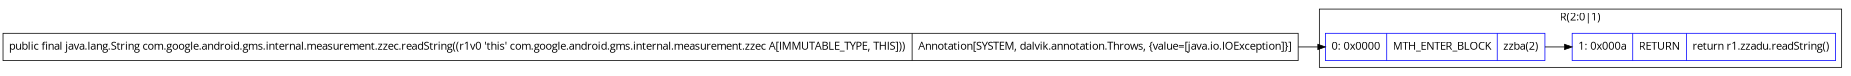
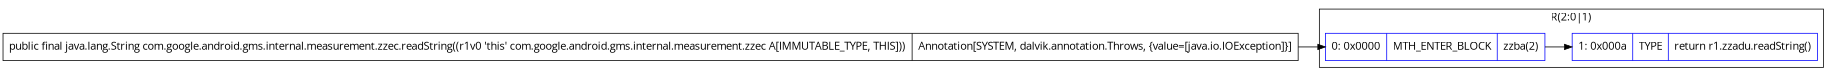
  digraph {
    rankdir=LR
    fontname="Open Sans"
    node [color=blue shape=record fontname="Open Sans"]
    edge [fontname="Open Sans"]
    n1 [label="{0\:\ 0x0000|MTH_ENTER_BLOCK\l|zzba(2)\l}"]
-   n2 [label="{1\:\ 0x000a|RETURN\l|return r1.zzadu.readString()\l}"]
+   n2 [label="{1\:\ 0x000a|TYPE\l|return r1.zzadu.readString()\l}"]
    n3 [label="{public final java.lang.String com.google.android.gms.internal.measurement.zzec.readString((r1v0 'this' com.google.android.gms.internal.measurement.zzec A[IMMUTABLE_TYPE, THIS]))  | Annotation[SYSTEM, dalvik.annotation.Throws, \{value=[java.io.IOException]\}]\l}" color=""]
    subgraph cluster_1 {
      label="R(2:0|1)"
      n1
      n2
    }
    n1 -> n2
    n3 -> n1
  }
